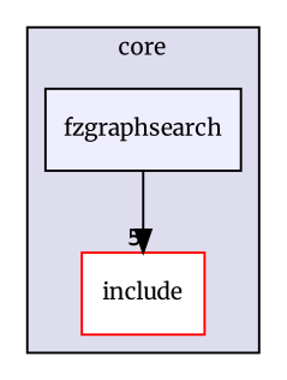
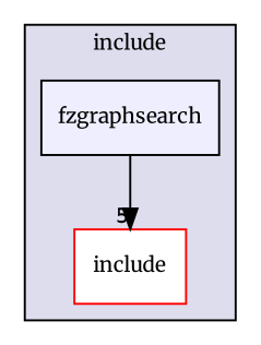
  digraph {
    compound=true
    fontname=Merriweather
    node [fontname=Merriweather fontsize=10 shape=box style=filled]
    n1 [color=red fillcolor=white label=include]
    n2 [fillcolor="#eeeeff" label=fzgraphsearch pencolor=black]
    subgraph cluster_1 {
      bgcolor="#ddddee"
      fontsize=10
-     label=core
+     label=include
      pencolor=black
      n1
      n2
    }
    n2 -> n1 [headlabel=5 labeldistance=1.5 labelfontname=Helvetica labelfontsize=10 fontname=Merriweather]
  }
